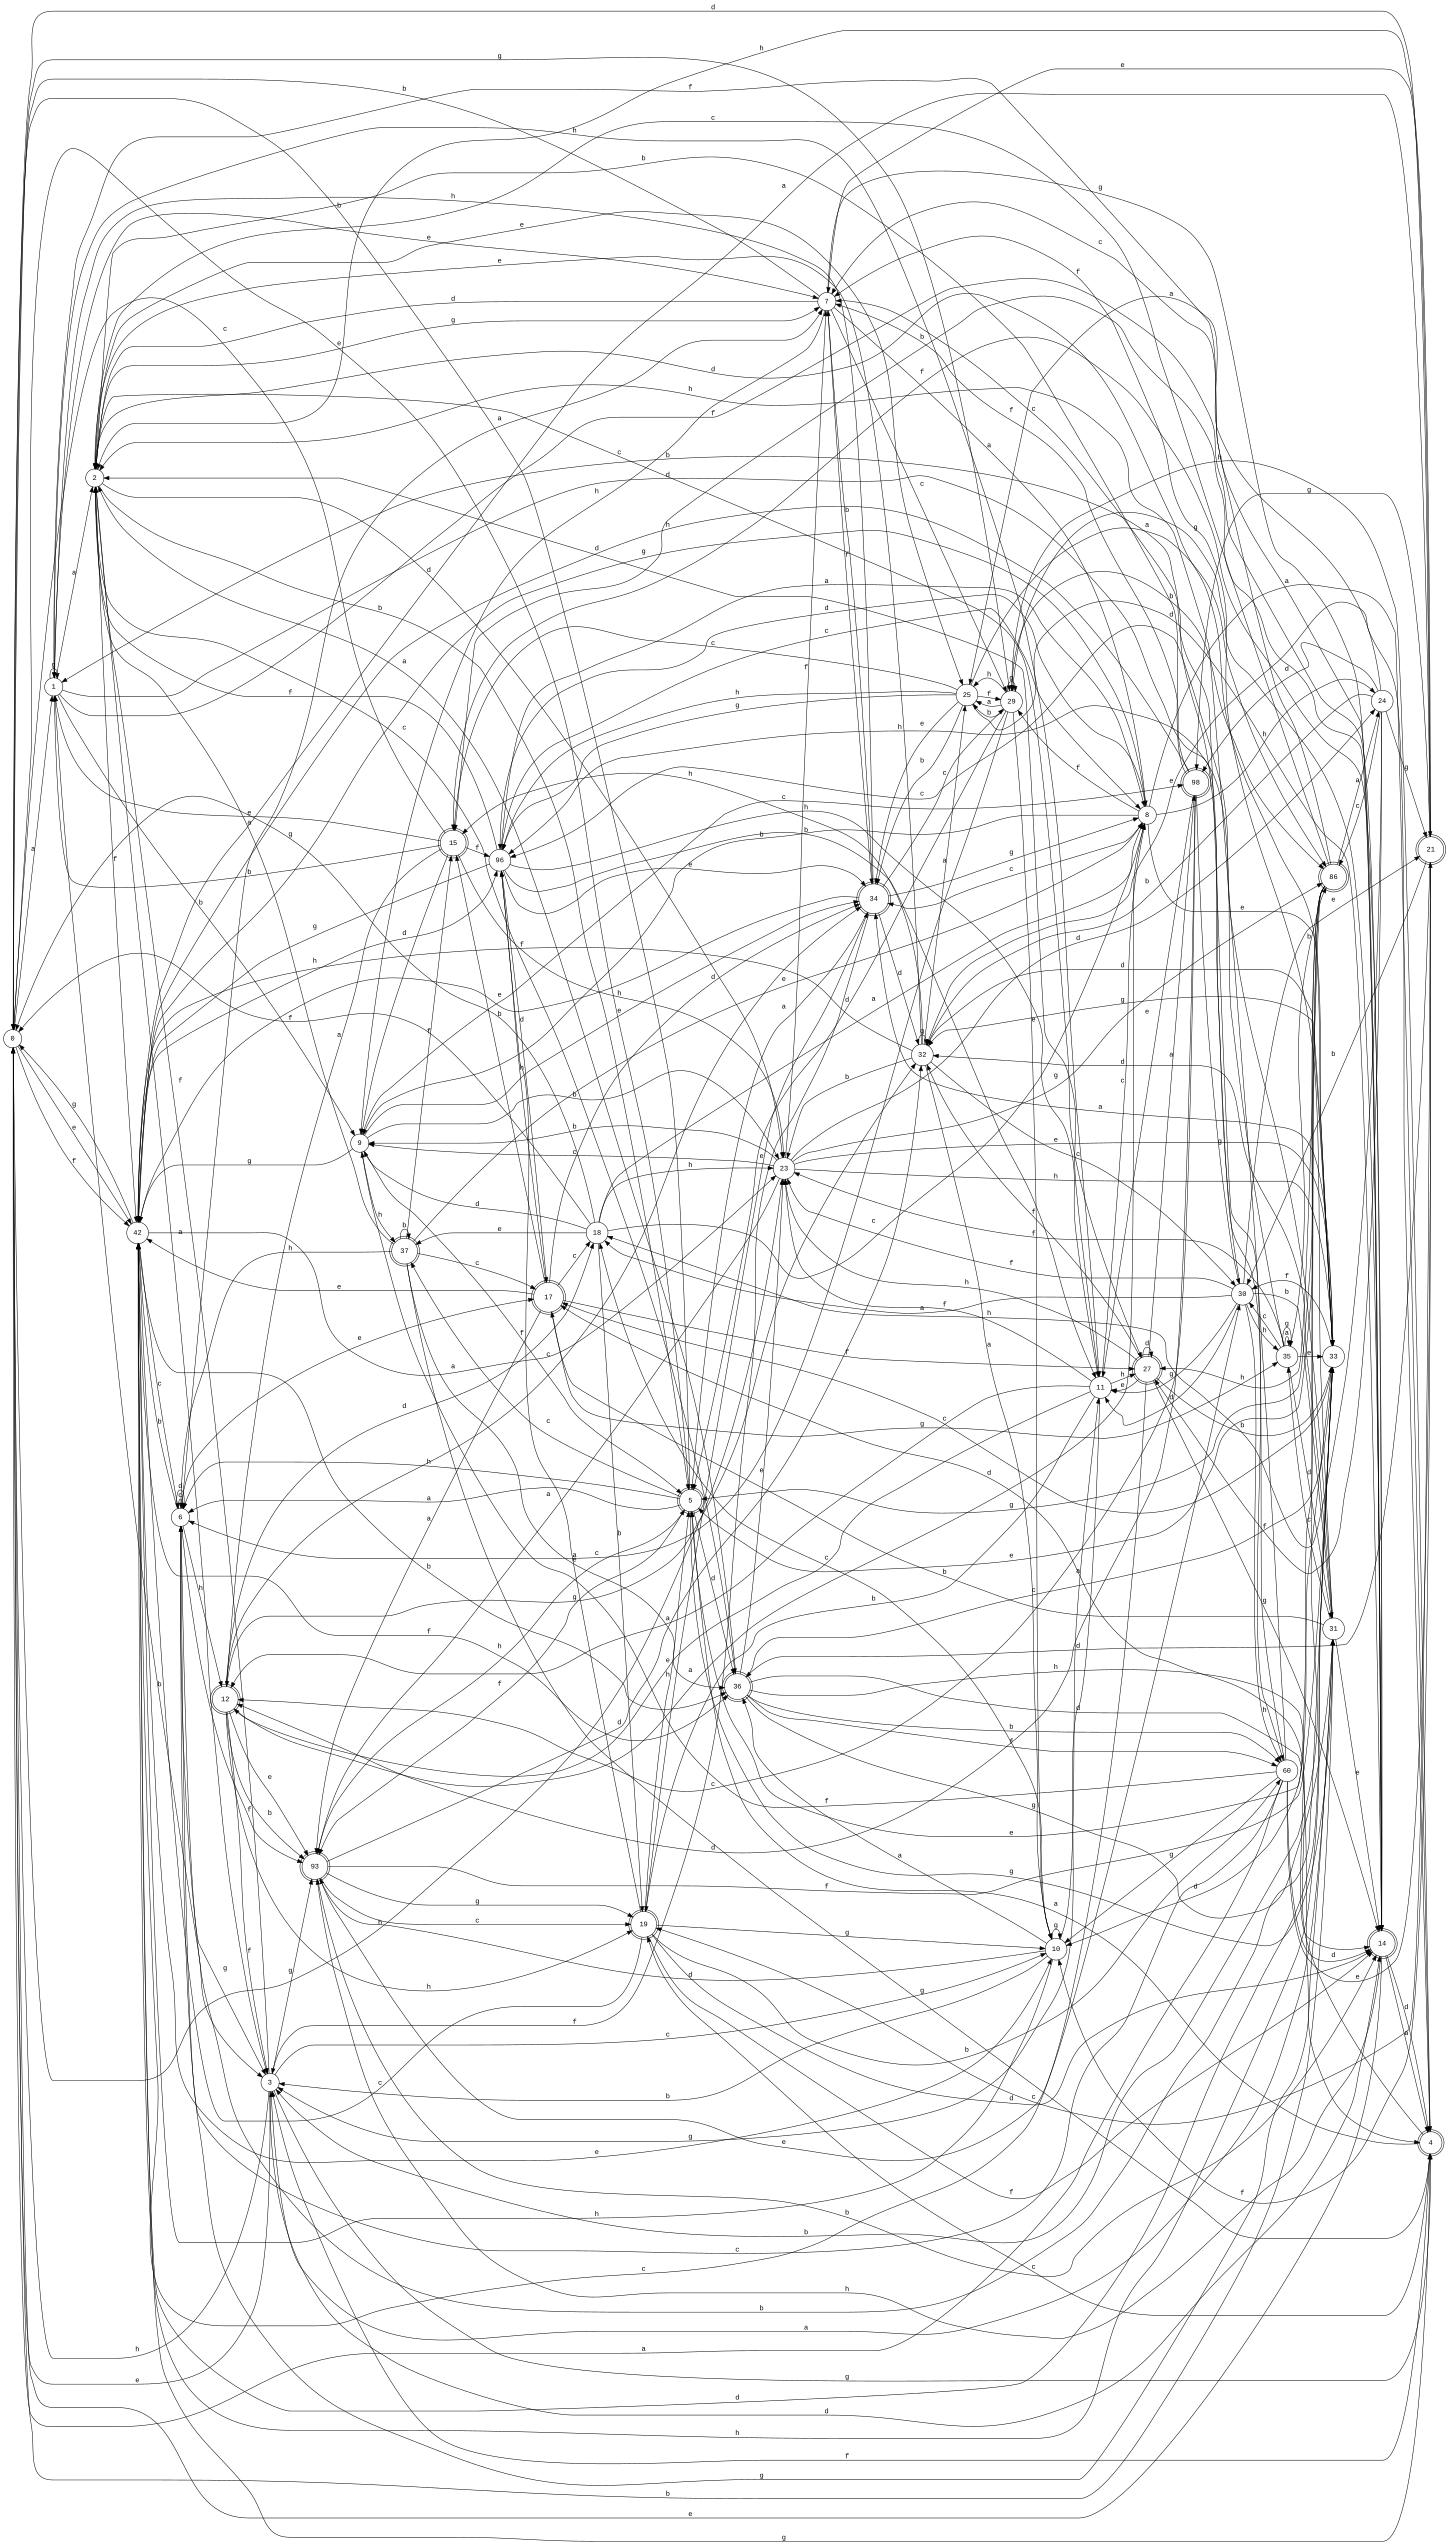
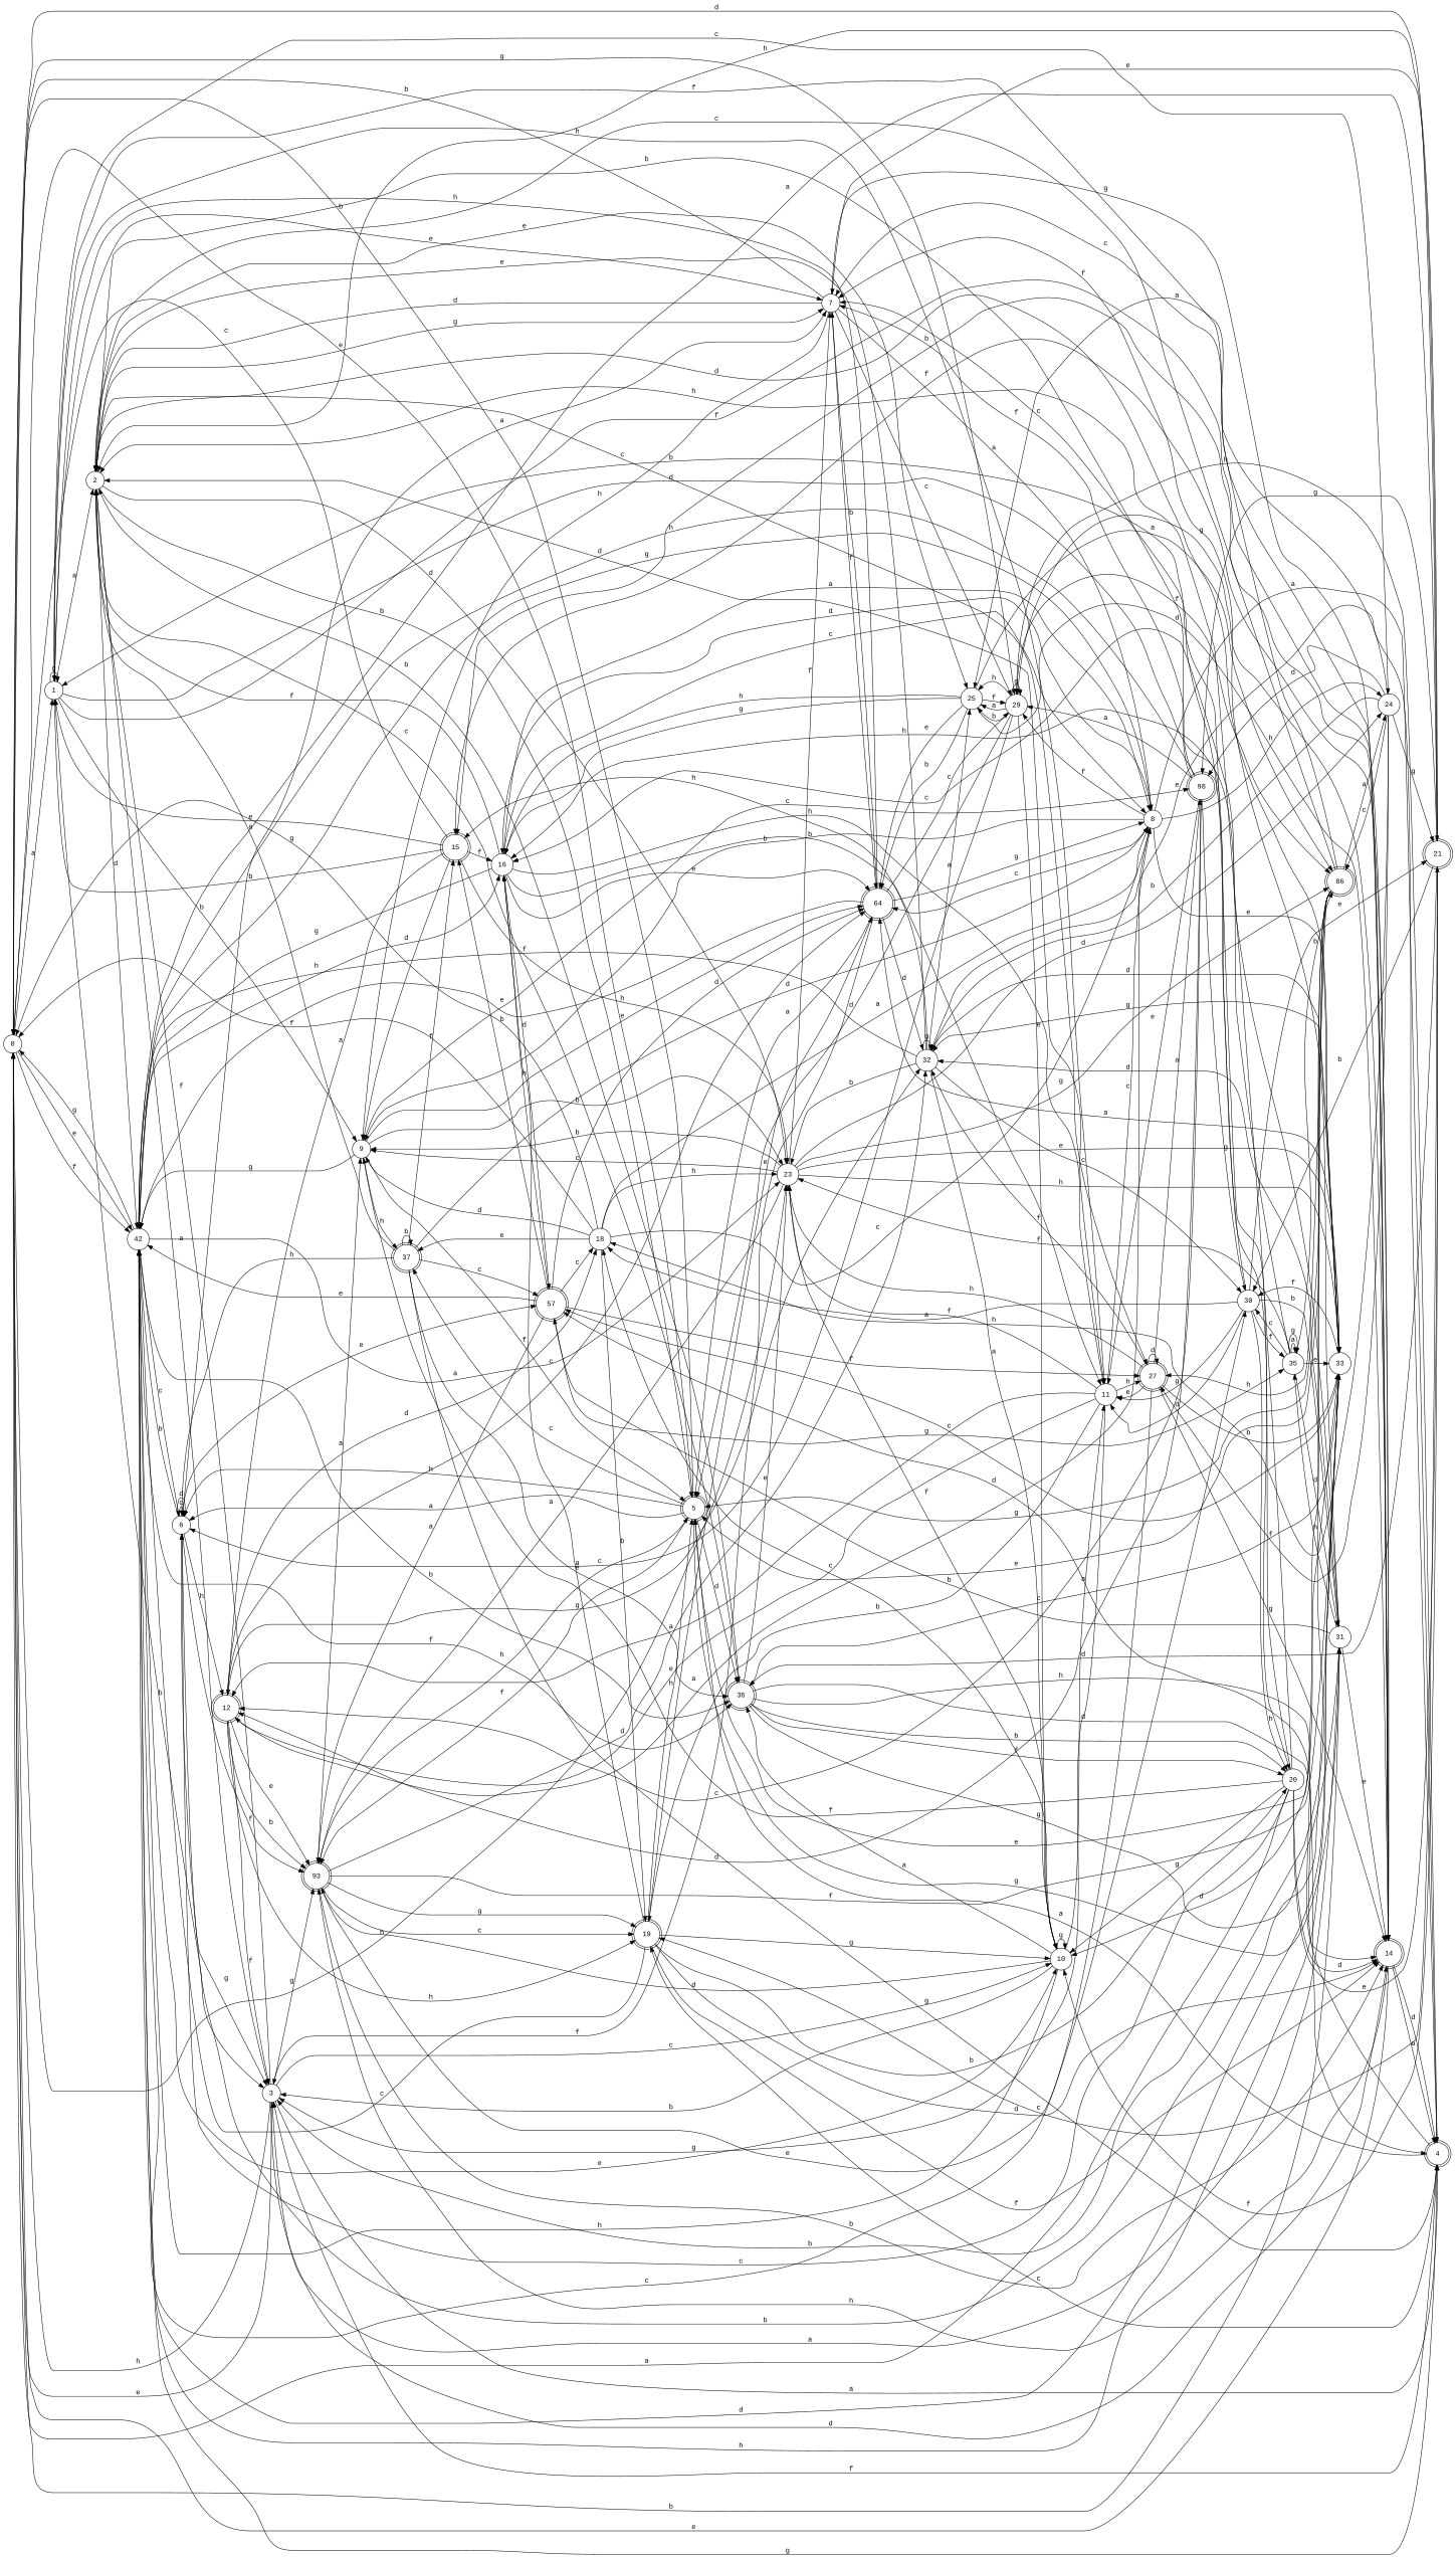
  digraph {
    fontname="Liberation Mono"
    rankdir=LR
    node [color=black fillcolor=white fontname="Liberation Mono" shape=circle style=filled]
    edge [fontname="Liberation Mono"]
    n1 [label=0]
    n2 [label=1]
    n3 [label=21 shape=doublecircle style="rounded,filled"]
    n4 [label=42]
    n5 [label=23]
    n6 [label=29]
    n7 [label=31]
    n8 [label=2]
    n9 [label=7]
    n10 [label=9]
    n11 [label=11]
    n12 [label=14 shape=doublecircle style="rounded,filled"]
-   n13 [label=60]
+   n13 [label=20]
    n14 [label=24]
    n15 [label=3]
    n16 [label=8]
    n17 [label=4 shape=doublecircle style="rounded,filled"]
-   n18 [label=34 shape=doublecircle style="rounded,filled"]
-   n19 [label=96]
+   n18 [label=64 shape=doublecircle style="rounded,filled"]
+   n19 [label=16]
    n20 [label=33]
    n21 [label=36 shape=doublecircle style="rounded,filled"]
    n22 [label=10]
    n23 [label=19 shape=doublecircle style="rounded,filled"]
    n24 [label=98 shape=doublecircle style="rounded,filled"]
    n25 [label=30]
    n26 [label=6]
    n27 [label=93 shape=doublecircle style="rounded,filled"]
    n28 [label=86 shape=doublecircle style="rounded,filled"]
    n29 [label=5 shape=doublecircle style="rounded,filled"]
    n30 [label=25]
-   n31 [label=17 shape=doublecircle style="rounded,filled"]
+   n31 [label=57 shape=doublecircle style="rounded,filled"]
    n32 [label=32]
    n33 [label=35]
    n34 [label=27 shape=doublecircle style="rounded,filled"]
    n35 [label=37 shape=doublecircle style="rounded,filled"]
    n36 [label=12 shape=doublecircle style="rounded,filled"]
    n37 [label=15 shape=doublecircle style="rounded,filled"]
    n38 [label=18]
    n1 -> n2 [label=a]
    n1 -> n3 [label=d]
    n1 -> n4 [label=e]
    n1 -> n4 [label=f]
    n1 -> n5 [label=h]
    n1 -> n6 [label=g]
    n1 -> n7 [label=b]
    n2 -> n2 [label=g]
    n2 -> n8 [label=a]
    n2 -> n9 [label=e]
    n2 -> n10 [label=b]
    n2 -> n11 [label=h]
    n2 -> n12 [label=f]
    n2 -> n13 [label=d]
+   n2 -> n14 [label=c]
    n2 -> n15 [label=b]
    n3 -> n4 [label=a]
    n3 -> n8 [label=h]
    n3 -> n9 [label=e]
    n3 -> n21 [label=d]
    n3 -> n22 [label=f]
    n3 -> n23 [label=c]
    n3 -> n24 [label=g]
    n3 -> n25 [label=b]
    n4 -> n1 [label=g]
    n4 -> n5 [label=a]
    n4 -> n19 [label=h]
    n4 -> n20 [label=d]
    n4 -> n21 [label=b]
    n4 -> n21 [label=f]
    n4 -> n22 [label=e]
    n4 -> n26 [label=c]
    n5 -> n9 [label=f]
    n5 -> n10 [label=b]
    n5 -> n10 [label=c]
    n5 -> n14 [label=d]
    n5 -> n20 [label=e]
    n5 -> n20 [label=h]
    n5 -> n27 [label=a]
    n5 -> n28 [label=g]
    n6 -> n6 [label=g]
    n6 -> n22 [label=e]
    n6 -> n26 [label=c]
-   n6 -> n28 [label=b]
+   n6 -> n28 [label=f]
    n6 -> n29 [label=d]
    n6 -> n30 [label=a]
    n6 -> n30 [label=b]
    n6 -> n30 [label=h]
    n7 -> n9 [label=f]
    n7 -> n12 [label=e]
    n7 -> n15 [label=a]
    n7 -> n19 [label=c]
-   n7 -> n26 [label=g]
    n7 -> n31 [label=b]
    n7 -> n32 [label=d]
-   n7 -> n33 [label=c]
-   n8 -> n4 [label=f]
+   n7 -> n33 [label=h]
+   n8 -> n4 [label=d]
    n8 -> n5 [label=d]
    n8 -> n9 [label=g]
    n8 -> n15 [label=a]
    n8 -> n21 [label=c]
    n8 -> n29 [label=b]
    n8 -> n30 [label=e]
    n8 -> n34 [label=c]
    n9 -> n1 [label=b]
    n9 -> n6 [label=c]
    n9 -> n8 [label=d]
    n9 -> n10 [label=h]
    n9 -> n12 [label=g]
    n9 -> n16 [label=a]
    n9 -> n18 [label=f]
    n10 -> n4 [label=g]
    n10 -> n5 [label=b]
    n10 -> n18 [label=e]
    n10 -> n24 [label=c]
    n10 -> n29 [label=f]
    n10 -> n35 [label=h]
    n11 -> n5 [label=f]
    n11 -> n8 [label=d]
    n11 -> n15 [label=g]
    n11 -> n16 [label=c]
    n11 -> n23 [label=b]
    n11 -> n34 [label=h]
    n11 -> n36 [label=a]
    n11 -> n36 [label=e]
    n12 -> n1 [label=e]
    n12 -> n6 [label=g]
    n12 -> n9 [label=c]
    n12 -> n17 [label=a]
    n12 -> n17 [label=d]
    n12 -> n27 [label=h]
    n12 -> n37 [label=b]
    n12 -> n37 [label=f]
    n13 -> n1 [label=a]
    n13 -> n2 [label=b]
    n13 -> n3 [label=e]
    n13 -> n8 [label=h]
    n13 -> n10 [label=f]
    n13 -> n12 [label=d]
    n13 -> n22 [label=g]
    n13 -> n26 [label=c]
    n14 -> n3 [label=g]
    n14 -> n24 [label=d]
    n14 -> n28 [label=c]
    n14 -> n30 [label=a]
    n14 -> n32 [label=b]
    n14 -> n34 [label=f]
    n14 -> n38 [label=h]
    n15 -> n1 [label=e]
    n15 -> n1 [label=h]
    n15 -> n8 [label=f]
    n15 -> n12 [label=d]
-   n15 -> n17 [label=g]
+   n15 -> n17 [label=a]
    n15 -> n22 [label=c]
    n15 -> n27 [label=g]
    n16 -> n4 [label=g]
    n16 -> n6 [label=f]
    n16 -> n10 [label=b]
    n16 -> n14 [label=h]
    n16 -> n17 [label=a]
    n16 -> n18 [label=c]
    n16 -> n19 [label=d]
    n16 -> n20 [label=e]
    n17 -> n4 [label=g]
    n17 -> n6 [label=h]
    n17 -> n15 [label=f]
    n17 -> n23 [label=c]
    n17 -> n29 [label=a]
    n17 -> n31 [label=d]
    n17 -> n32 [label=e]
    n18 -> n2 [label=h]
    n18 -> n4 [label=e]
    n18 -> n6 [label=c]
    n18 -> n9 [label=b]
    n18 -> n15 [label=f]
    n18 -> n16 [label=g]
    n18 -> n29 [label=a]
    n18 -> n32 [label=d]
    n19 -> n4 [label=g]
    n19 -> n8 [label=f]
    n19 -> n11 [label=b]
    n19 -> n11 [label=h]
    n19 -> n16 [label=a]
    n19 -> n16 [label=c]
    n19 -> n18 [label=e]
    n19 -> n31 [label=d]
    n20 -> n4 [label=h]
    n20 -> n8 [label=d]
    n20 -> n18 [label=a]
    n20 -> n25 [label=f]
    n20 -> n26 [label=b]
    n20 -> n29 [label=e]
    n20 -> n31 [label=c]
    n20 -> n32 [label=g]
    n21 -> n5 [label=e]
    n21 -> n7 [label=g]
-   n21 -> n8 [label=a]
+   n21 -> n8 [label=b]
    n21 -> n12 [label=h]
    n21 -> n13 [label=b]
    n21 -> n13 [label=f]
    n21 -> n17 [label=d]
    n21 -> n20 [label=c]
    n22 -> n4 [label=h]
-   n25 -> n5 [label=f]
+   n22 -> n5 [label=f]
    n22 -> n11 [label=a]
    n22 -> n15 [label=b]
    n22 -> n21 [label=a]
    n22 -> n22 [label=g]
    n22 -> n27 [label=d]
    n22 -> n38 [label=c]
    n23 -> n4 [label=c]
    n23 -> n12 [label=d]
    n23 -> n12 [label=f]
    n23 -> n13 [label=b]
    n23 -> n18 [label=e]
    n23 -> n19 [label=a]
    n23 -> n22 [label=g]
    n23 -> n29 [label=h]
    n24 -> n4 [label=h]
+   n24 -> n6 [label=a]
    n24 -> n8 [label=b]
    n24 -> n9 [label=f]
    n24 -> n11 [label=e]
    n24 -> n25 [label=g]
    n24 -> n36 [label=c]
    n24 -> n36 [label=d]
    n25 -> n3 [label=e]
    n25 -> n7 [label=b]
    n25 -> n9 [label=c]
    n25 -> n11 [label=d]
    n25 -> n11 [label=g]
    n25 -> n13 [label=h]
-   n25 -> n33 [label=h]
+   n25 -> n33 [label=f]
    n25 -> n38 [label=a]
    n26 -> n4 [label=b]
    n26 -> n9 [label=a]
    n26 -> n15 [label=g]
    n26 -> n26 [label=c]
    n26 -> n26 [label=d]
    n26 -> n27 [label=f]
    n26 -> n31 [label=e]
    n26 -> n36 [label=h]
+   n27 -> n10 [label=a]
    n27 -> n12 [label=b]
    n27 -> n20 [label=f]
    n27 -> n23 [label=c]
    n27 -> n23 [label=g]
    n27 -> n25 [label=e]
    n27 -> n29 [label=h]
    n27 -> n32 [label=d]
    n28 -> n2 [label=f]
    n28 -> n8 [label=c]
    n28 -> n14 [label=a]
    n28 -> n15 [label=b]
    n28 -> n22 [label=d]
    n28 -> n29 [label=e]
    n28 -> n29 [label=g]
    n28 -> n34 [label=h]
    n29 -> n1 [label=b]
    n29 -> n1 [label=e]
    n29 -> n7 [label=g]
    n29 -> n21 [label=d]
    n29 -> n26 [label=a]
    n29 -> n26 [label=h]
    n29 -> n27 [label=f]
    n29 -> n35 [label=c]
    n30 -> n6 [label=f]
    n30 -> n12 [label=d]
    n30 -> n18 [label=b]
    n30 -> n18 [label=e]
    n30 -> n19 [label=g]
    n30 -> n19 [label=h]
    n30 -> n28 [label=a]
-   n30 -> n37 [label=c]
    n31 -> n4 [label=e]
    n31 -> n18 [label=d]
    n31 -> n19 [label=h]
    n31 -> n27 [label=a]
    n31 -> n33 [label=g]
    n31 -> n34 [label=f]
    n31 -> n37 [label=b]
    n31 -> n38 [label=c]
    n32 -> n4 [label=f]
    n32 -> n5 [label=b]
    n32 -> n8 [label=e]
    n32 -> n20 [label=d]
    n32 -> n22 [label=a]
    n32 -> n25 [label=c]
    n32 -> n30 [label=a]
    n32 -> n32 [label=g]
    n32 -> n37 [label=h]
    n33 -> n5 [label=f]
    n33 -> n7 [label=d]
    n33 -> n19 [label=h]
    n33 -> n20 [label=e]
    n33 -> n25 [label=c]
    n33 -> n28 [label=b]
    n33 -> n33 [label=a]
    n33 -> n33 [label=g]
    n34 -> n4 [label=c]
    n34 -> n5 [label=h]
    n34 -> n11 [label=e]
    n34 -> n12 [label=g]
    n34 -> n20 [label=b]
    n34 -> n24 [label=a]
    n34 -> n32 [label=f]
    n34 -> n34 [label=d]
    n35 -> n8 [label=a]
-   n35 -> n16 [label=e]
+   n35 -> n16 [label=d]
    n35 -> n17 [label=g]
    n35 -> n21 [label=e]
    n35 -> n26 [label=h]
    n35 -> n31 [label=c]
    n35 -> n35 [label=b]
    n35 -> n37 [label=f]
    n36 -> n15 [label=f]
    n36 -> n16 [label=a]
    n36 -> n18 [label=c]
    n36 -> n23 [label=h]
    n36 -> n27 [label=b]
    n36 -> n27 [label=e]
    n36 -> n32 [label=g]
    n36 -> n38 [label=d]
    n37 -> n1 [label=c]
    n37 -> n2 [label=b]
    n37 -> n2 [label=e]
    n37 -> n5 [label=h]
    n37 -> n10 [label=d]
    n37 -> n19 [label=f]
    n37 -> n36 [label=a]
    n38 -> n1 [label=f]
    n38 -> n1 [label=g]
    n38 -> n5 [label=h]
    n38 -> n10 [label=d]
    n38 -> n16 [label=a]
    n38 -> n16 [label=c]
    n38 -> n23 [label=b]
    n38 -> n35 [label=e]
  }
